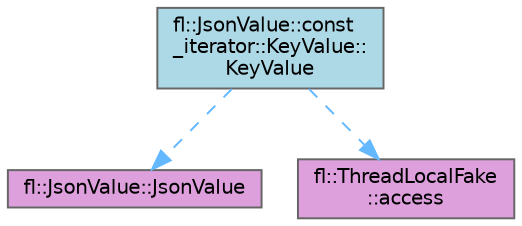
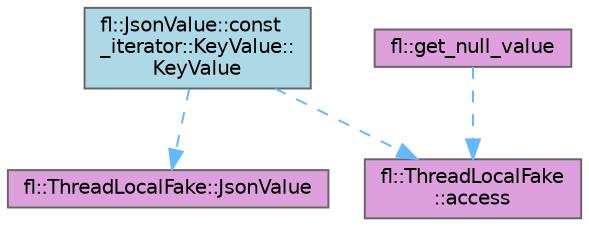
  digraph {
    rankdir=TB
    node [color=grey40 fillcolor=plum fontname=Helvetica fontsize=10 shape=box style=filled]
    edge [color=steelblue1 fontname=Helvetica fontsize=10 labelfontname=Helvetica labelfontsize=10 style=dashed]
    n1 [color=gray40 fillcolor=lightblue fontcolor=black height=0.2 label="fl::JsonValue::const\l_iterator::KeyValue::\lKeyValue" width=0.4]
-   n2 [height=0.2 label="fl::JsonValue::JsonValue" width=0.4]
+   n2 [height=0.2 label="fl::ThreadLocalFake::JsonValue" width=0.4]
    n3 [height=0.2 label="fl::ThreadLocalFake\l::access" width=0.4]
+   n4 [height=0.2 label="fl::get_null_value" width=0.4]
    n1 -> n2
    n1 -> n3
+   n4 -> n3
  }
